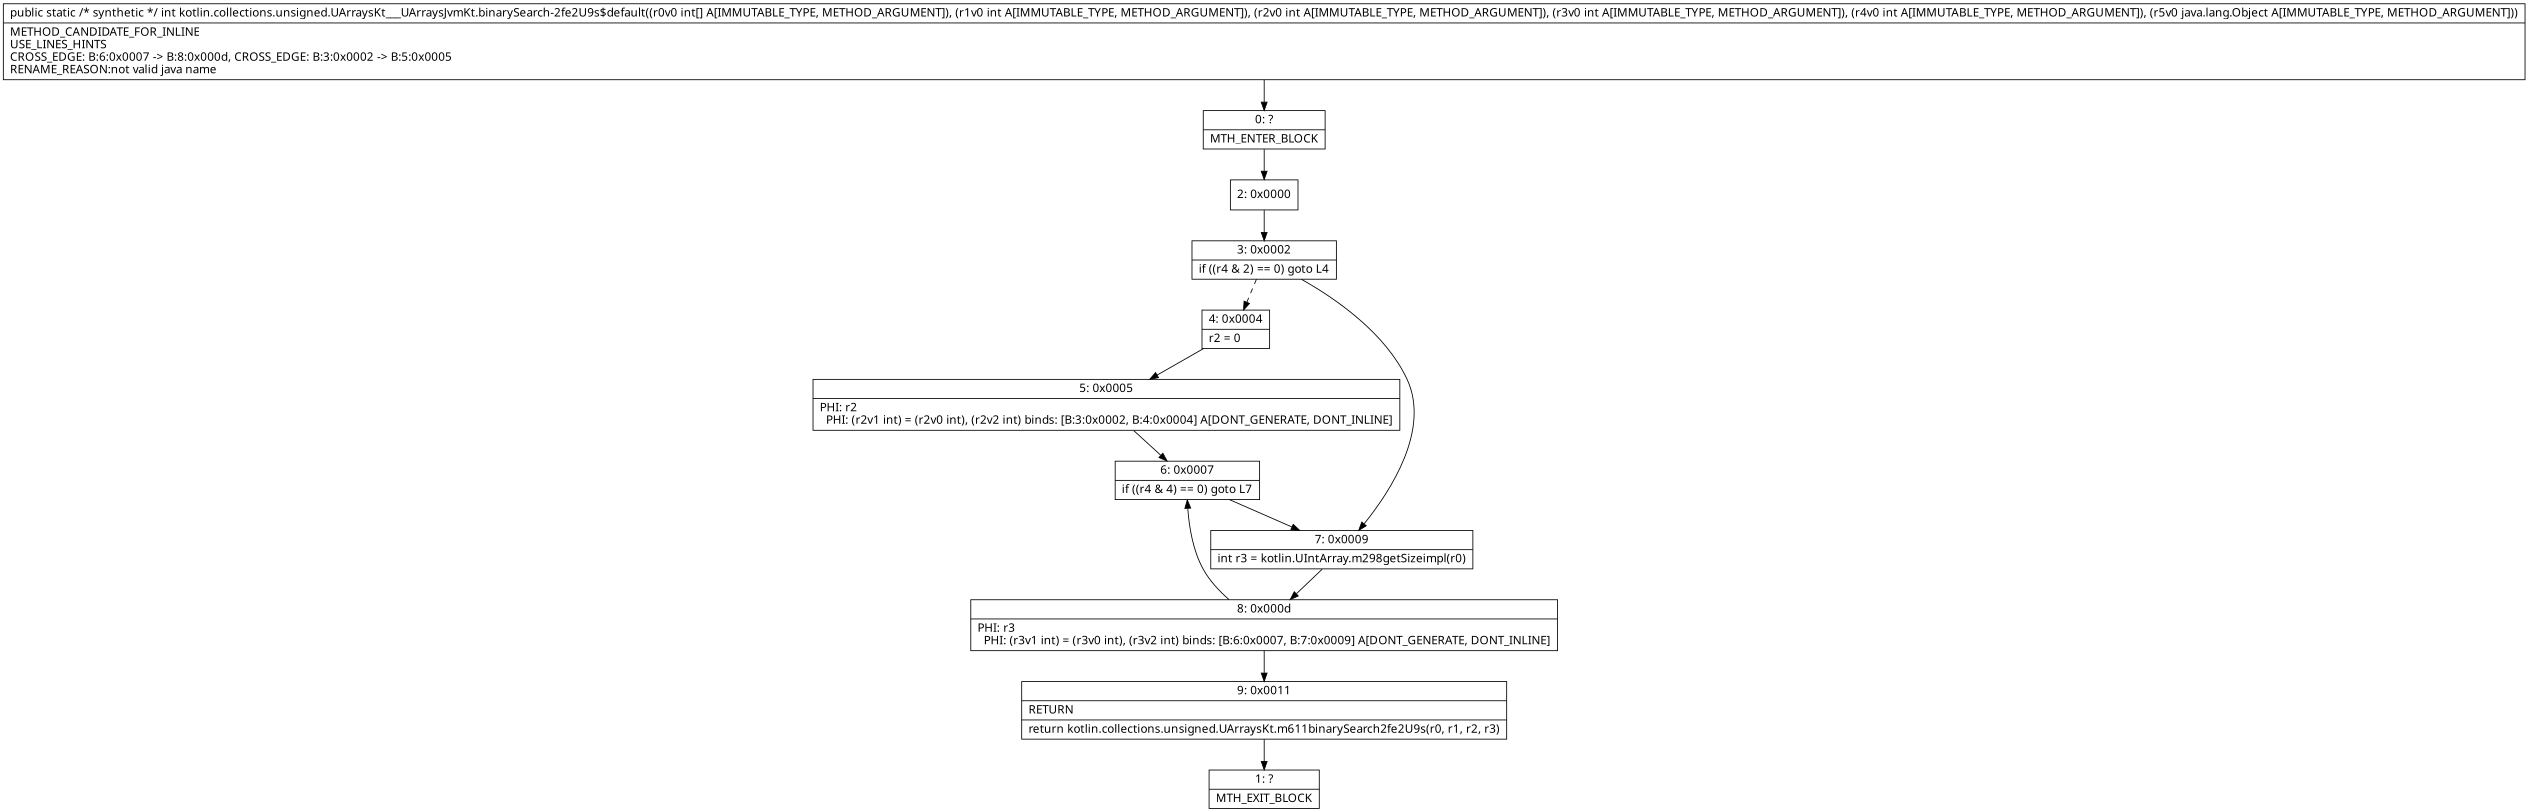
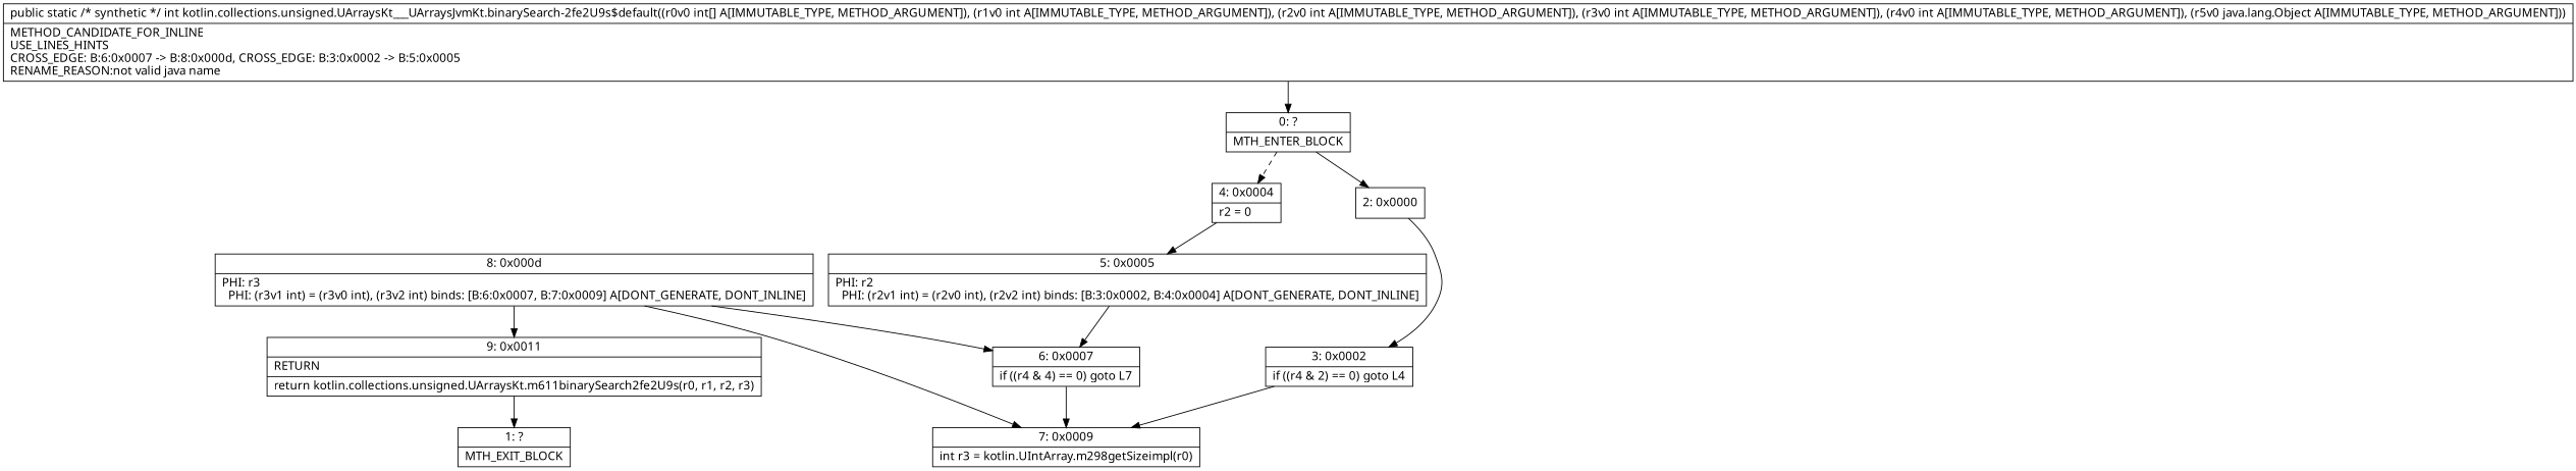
  digraph {
    fontname="Noto Sans"
    node [fontname="Noto Sans" shape=record]
    edge [fontname="Noto Sans"]
    n1 [label="{0\:\ ?|MTH_ENTER_BLOCK\l}"]
    n2 [label="{2\:\ 0x0000}"]
    n3 [label="{3\:\ 0x0002|if ((r4 & 2) == 0) goto L4\l}"]
    n4 [label="{4\:\ 0x0004|r2 = 0\l}"]
    n5 [label="{7\:\ 0x0009|int r3 = kotlin.UIntArray.m298getSizeimpl(r0)\l}"]
    n6 [label="{5\:\ 0x0005|PHI: r2 \l  PHI: (r2v1 int) = (r2v0 int), (r2v2 int) binds: [B:3:0x0002, B:4:0x0004] A[DONT_GENERATE, DONT_INLINE]\l}"]
    n7 [label="{6\:\ 0x0007|if ((r4 & 4) == 0) goto L7\l}"]
    n8 [label="{8\:\ 0x000d|PHI: r3 \l  PHI: (r3v1 int) = (r3v0 int), (r3v2 int) binds: [B:6:0x0007, B:7:0x0009] A[DONT_GENERATE, DONT_INLINE]\l}"]
    n9 [label="{9\:\ 0x0011|RETURN\l|return kotlin.collections.unsigned.UArraysKt.m611binarySearch2fe2U9s(r0, r1, r2, r3)\l}"]
    n10 [label="{1\:\ ?|MTH_EXIT_BLOCK\l}"]
    n11 [label="{public static \/* synthetic *\/ int kotlin.collections.unsigned.UArraysKt___UArraysJvmKt.binarySearch\-2fe2U9s$default((r0v0 int[] A[IMMUTABLE_TYPE, METHOD_ARGUMENT]), (r1v0 int A[IMMUTABLE_TYPE, METHOD_ARGUMENT]), (r2v0 int A[IMMUTABLE_TYPE, METHOD_ARGUMENT]), (r3v0 int A[IMMUTABLE_TYPE, METHOD_ARGUMENT]), (r4v0 int A[IMMUTABLE_TYPE, METHOD_ARGUMENT]), (r5v0 java.lang.Object A[IMMUTABLE_TYPE, METHOD_ARGUMENT]))  | METHOD_CANDIDATE_FOR_INLINE\lUSE_LINES_HINTS\lCROSS_EDGE: B:6:0x0007 \-\> B:8:0x000d, CROSS_EDGE: B:3:0x0002 \-\> B:5:0x0005\lRENAME_REASON:not valid java name\l}"]
    n1 -> n2
    n2 -> n3
-   n3 -> n4 [style=dashed]
+   n1 -> n4 [style=dashed]
    n3 -> n5
    n4 -> n6
-   n5 -> n8
+   n8 -> n5
    n6 -> n7
    n7 -> n5 [style=solid]
    n8 -> n7
    n8 -> n9
    n9 -> n10
    n11 -> n1
  }
